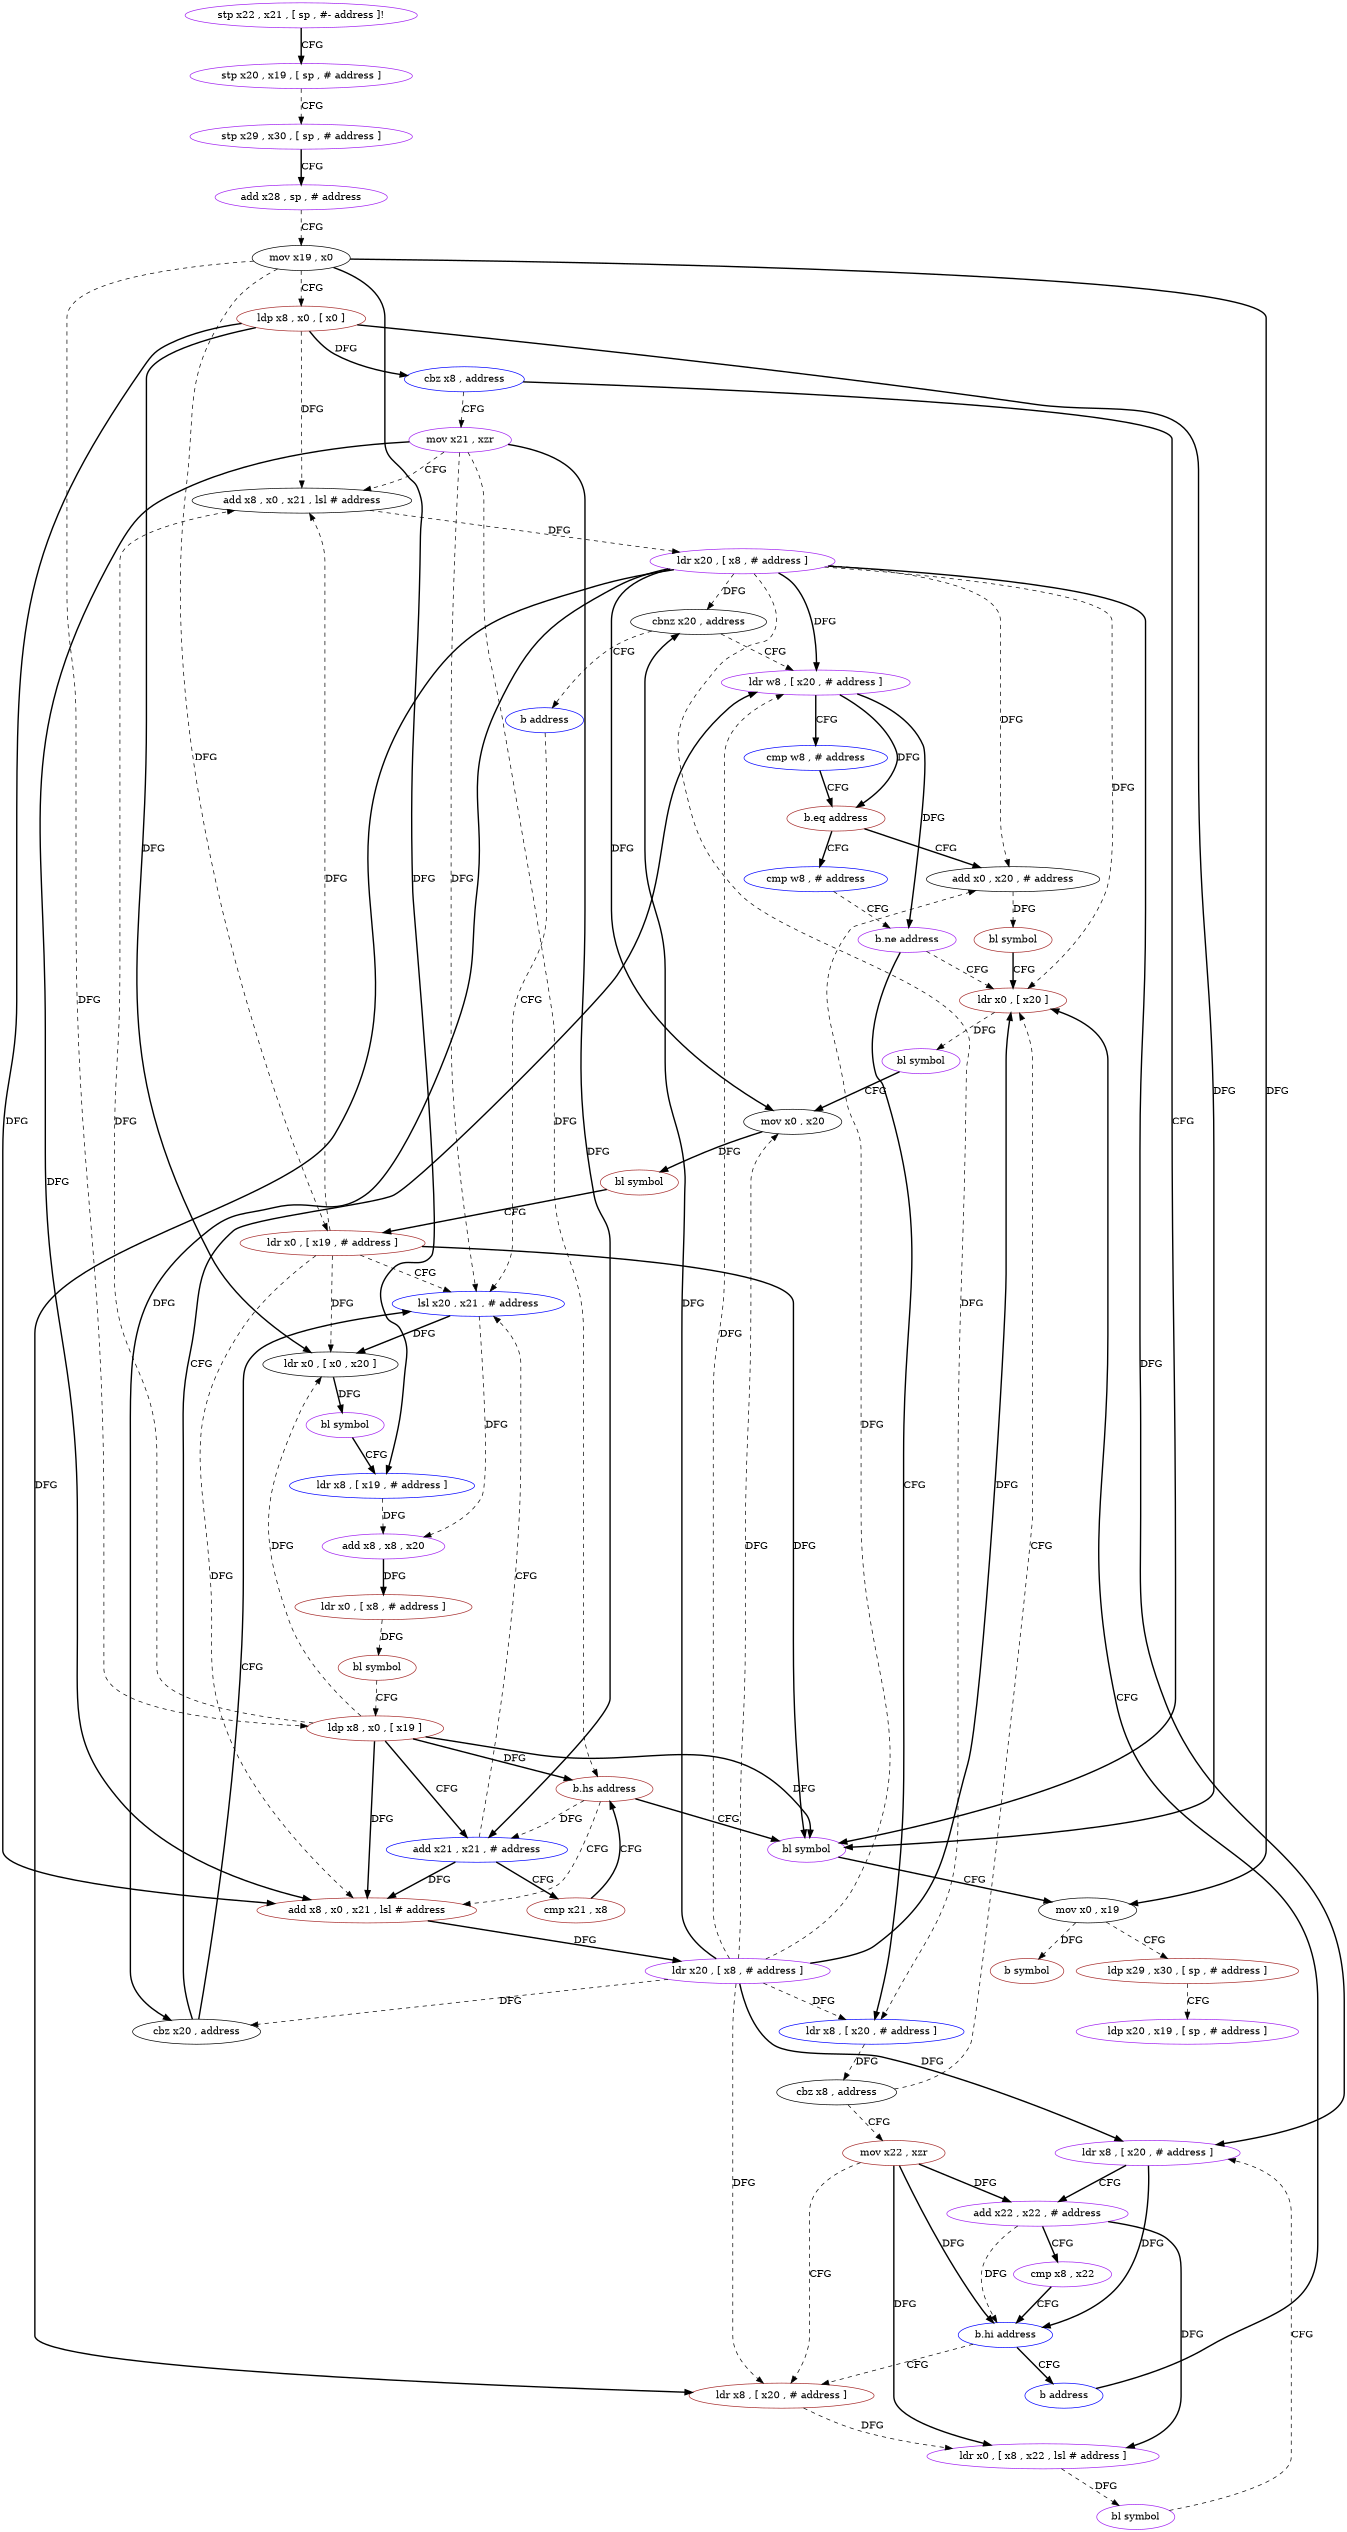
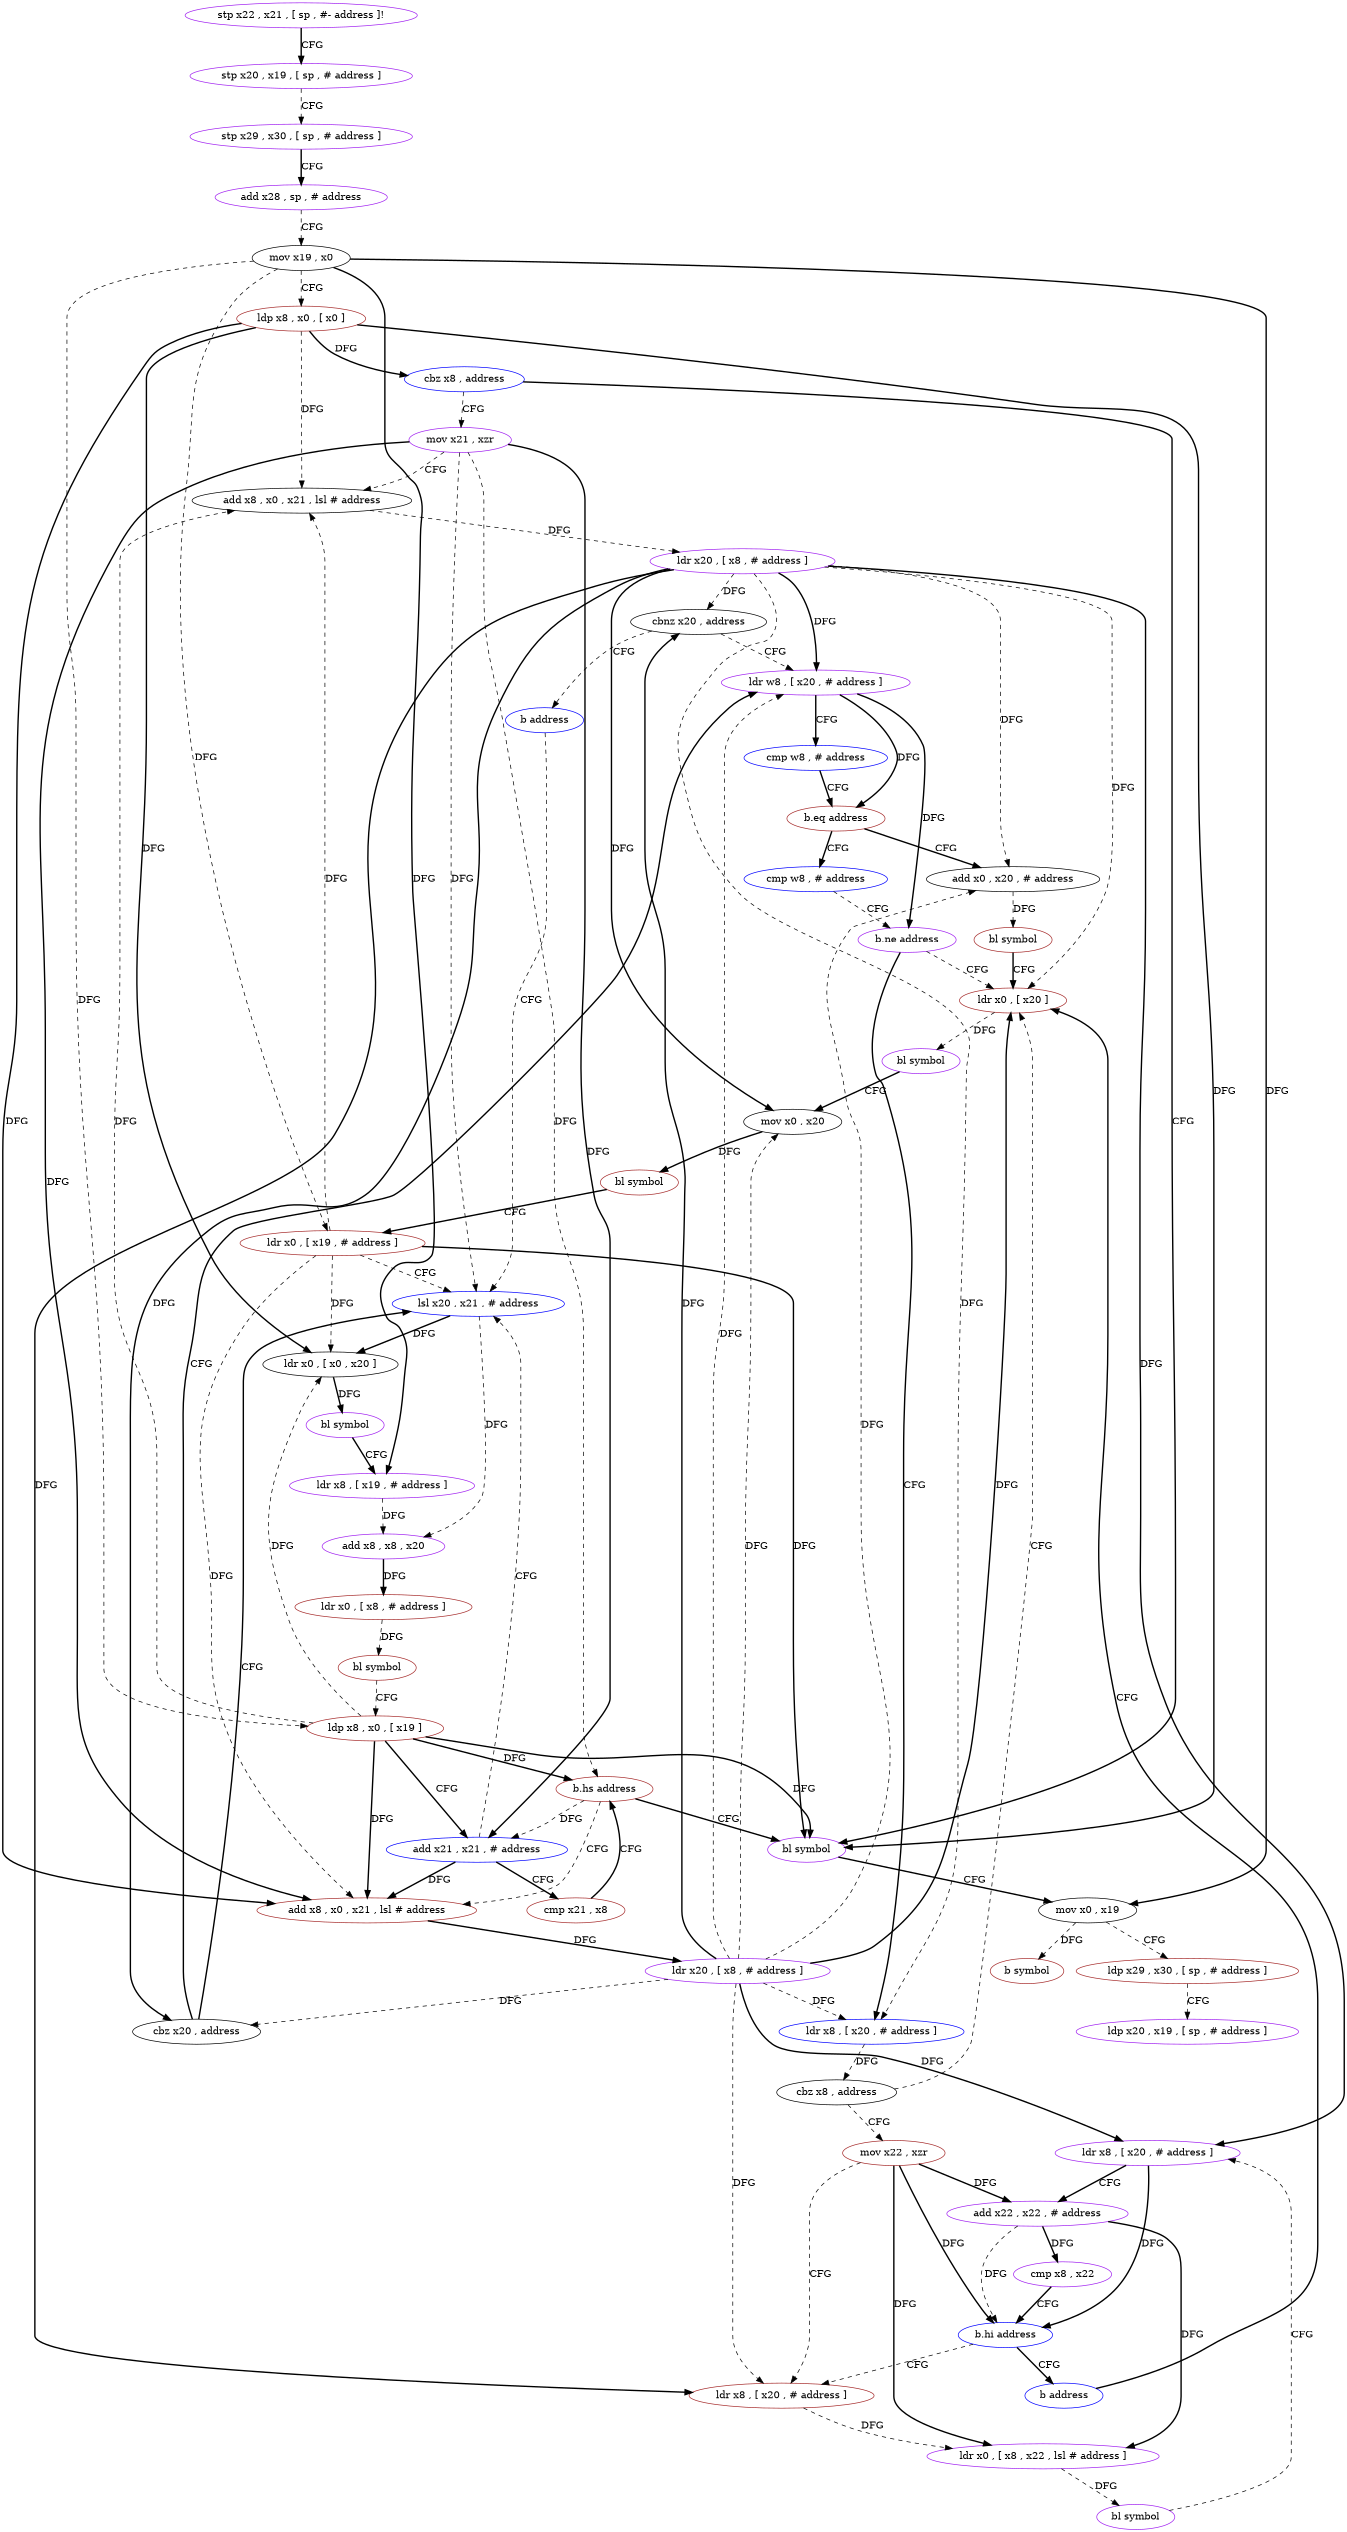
  digraph {
    node [color=purple]
    edge [style=bold]
    n1 [label="stp x22 , x21 , [ sp , #- address ]!"]
    n2 [label="stp x20 , x19 , [ sp , # address ]"]
    n3 [label="stp x29 , x30 , [ sp , # address ]"]
    n4 [label="add x28 , sp , # address"]
    n5 [color=black label="mov x19 , x0"]
    n6 [color=brown label="ldp x8 , x0 , [ x0 ]"]
    n7 [color=black label="mov x0 , x19"]
-   n8 [color=blue label="ldr x8 , [ x19 , # address ]"]
+   n8 [label="ldr x8 , [ x19 , # address ]"]
    n9 [color=brown label="ldp x8 , x0 , [ x19 ]"]
    n10 [color=brown label="ldr x0 , [ x19 , # address ]"]
    n11 [color=blue label="cbz x8 , address"]
    n12 [label="bl symbol"]
    n13 [color=black label="add x8 , x0 , x21 , lsl # address"]
    n14 [color=black label="ldr x0 , [ x0 , x20 ]"]
    n15 [color=brown label="add x8 , x0 , x21 , lsl # address"]
    n16 [color=brown label="ldp x29 , x30 , [ sp , # address ]"]
    n17 [color=brown label="b symbol"]
    n18 [label="add x8 , x8 , x20"]
    n19 [color=blue label="add x21 , x21 , # address"]
    n20 [color=brown label="b.hs address"]
    n21 [color=blue label="lsl x20 , x21 , # address"]
    n22 [label="mov x21 , xzr"]
    n23 [label="ldr x20 , [ x8 , # address ]"]
    n24 [label="bl symbol"]
    n25 [label="ldr x20 , [ x8 , # address ]"]
    n26 [color=brown label="cmp x21 , x8"]
    n27 [label="ldp x20 , x19 , [ sp , # address ]"]
    n28 [color=black label="cbnz x20 , address"]
    n29 [label="ldr w8 , [ x20 , # address ]"]
    n30 [color=black label="add x0 , x20 , # address"]
    n31 [color=brown label="ldr x0 , [ x20 ]"]
    n32 [color=blue label="ldr x8 , [ x20 , # address ]"]
    n33 [color=black label="cbz x20 , address"]
    n34 [color=black label="mov x0 , x20"]
    n35 [color=brown label="ldr x8 , [ x20 , # address ]"]
    n36 [label="ldr x8 , [ x20 , # address ]"]
    n37 [color=blue label="b address"]
    n38 [color=blue label="cmp w8 , # address"]
    n39 [color=brown label="b.eq address"]
    n40 [label="b.ne address"]
    n41 [color=brown label="bl symbol"]
    n42 [label="bl symbol"]
    n43 [color=black label="cbz x8 , address"]
    n44 [color=brown label="bl symbol"]
    n45 [label="ldr x0 , [ x8 , x22 , lsl # address ]"]
    n46 [label="add x22 , x22 , # address"]
    n47 [color=blue label="b.hi address"]
    n48 [color=blue label="cmp w8 , # address"]
    n49 [color=brown label="ldr x0 , [ x8 , # address ]"]
    n50 [color=brown label="mov x22 , xzr"]
    n51 [color=brown label="bl symbol"]
    n52 [label="bl symbol"]
    n53 [label="cmp x8 , x22"]
    n54 [color=blue label="b address"]
    n1 -> n2 [label=CFG]
    n2 -> n3 [label=CFG style=dashed]
    n3 -> n4 [label=CFG]
    n4 -> n5 [label=CFG style=dashed]
    n5 -> n6 [label=CFG style=dashed]
    n5 -> n7 [label=DFG]
    n5 -> n8 [label=DFG]
    n5 -> n9 [label=DFG style=dashed]
    n5 -> n10 [label=DFG style=dashed]
    n6 -> n11 [label=DFG]
    n6 -> n12 [label=DFG]
    n6 -> n13 [label=DFG style=dashed]
    n6 -> n14 [label=DFG]
    n6 -> n15 [label=DFG]
    n7 -> n16 [label=CFG style=dashed]
    n7 -> n17 [label=DFG style=dashed]
    n8 -> n18 [label=DFG style=dashed]
    n9 -> n12 [label=DFG]
    n9 -> n13 [label=DFG style=dashed]
    n9 -> n14 [label=DFG style=dashed]
    n9 -> n15 [label=DFG]
    n9 -> n19 [label=CFG]
    n9 -> n20 [label=DFG]
    n10 -> n12 [label=DFG]
    n10 -> n13 [label=DFG style=dashed]
    n10 -> n14 [label=DFG style=dashed]
    n10 -> n15 [label=DFG style=dashed]
    n10 -> n21 [label=CFG style=dashed]
    n11 -> n12 [label=CFG]
    n11 -> n22 [label=CFG style=dashed]
    n12 -> n7 [label=CFG]
    n13 -> n23 [label=DFG style=dashed]
    n14 -> n24 [label=DFG]
    n15 -> n25 [label=DFG]
    n16 -> n27 [label=CFG style=dashed]
    n18 -> n49 [label=DFG]
    n19 -> n15 [label=DFG]
    n19 -> n21 [label=CFG style=dashed]
    n19 -> n26 [label=CFG]
    n20 -> n12 [label=CFG]
    n20 -> n15 [label=CFG style=dashed]
    n20 -> n19 [label=DFG style=dashed]
    n21 -> n14 [label=DFG]
    n21 -> n18 [label=DFG style=dashed]
    n22 -> n13 [label=CFG style=dashed]
    n22 -> n15 [label=DFG]
    n22 -> n19 [label=DFG]
    n22 -> n20 [label=DFG style=dashed]
    n22 -> n21 [label=DFG style=dashed]
    n23 -> n28 [label=DFG style=dashed]
    n23 -> n29 [label=DFG]
    n23 -> n30 [label=DFG style=dashed]
    n23 -> n31 [label=DFG style=dashed]
    n23 -> n32 [label=DFG style=dashed]
    n23 -> n33 [label=DFG]
    n23 -> n34 [label=DFG]
    n23 -> n35 [label=DFG]
    n23 -> n36 [label=DFG]
    n24 -> n8 [label=CFG]
    n25 -> n28 [label=DFG]
    n25 -> n29 [label=DFG style=dashed]
    n25 -> n30 [label=DFG style=dashed]
    n25 -> n31 [label=DFG]
    n25 -> n32 [label=DFG style=dashed]
    n25 -> n33 [label=DFG style=dashed]
    n25 -> n34 [label=DFG style=dashed]
    n25 -> n35 [label=DFG style=dashed]
    n25 -> n36 [label=DFG]
    n26 -> n20 [label=CFG]
    n28 -> n29 [label=CFG style=dashed]
    n28 -> n37 [label=CFG style=dashed]
    n29 -> n38 [label=CFG]
    n29 -> n39 [label=DFG]
    n29 -> n40 [label=DFG]
    n30 -> n41 [label=DFG style=dashed]
    n31 -> n42 [label=DFG style=dashed]
    n32 -> n43 [label=DFG style=dashed]
    n33 -> n21 [label=CFG]
    n33 -> n29 [label=CFG]
    n34 -> n44 [label=DFG]
    n35 -> n45 [label=DFG style=dashed]
    n36 -> n46 [label=CFG]
    n36 -> n47 [label=DFG]
    n37 -> n21 [label=CFG style=dashed]
    n38 -> n39 [label=CFG]
    n39 -> n30 [label=CFG]
    n39 -> n48 [label=CFG]
    n40 -> n31 [label=CFG style=dashed]
    n40 -> n32 [label=CFG]
    n41 -> n31 [label=CFG]
    n42 -> n34 [label=CFG]
    n43 -> n31 [label=CFG style=dashed]
    n43 -> n50 [label=CFG style=dashed]
    n44 -> n10 [label=CFG]
    n45 -> n52 [label=DFG style=dashed]
    n46 -> n45 [label=DFG]
    n46 -> n47 [label=DFG style=dashed]
-   n46 -> n53 [label=CFG]
+   n46 -> n53 [label=DFG]
    n47 -> n35 [label=CFG style=dashed]
    n47 -> n54 [label=CFG]
    n48 -> n40 [label=CFG style=dashed]
    n49 -> n51 [label=DFG style=dashed]
    n50 -> n35 [label=CFG style=dashed]
    n50 -> n45 [label=DFG]
    n50 -> n46 [label=DFG]
    n50 -> n47 [label=DFG]
    n51 -> n9 [label=CFG style=dashed]
    n52 -> n36 [label=CFG style=dashed]
    n53 -> n47 [label=CFG]
    n54 -> n31 [label=CFG]
  }
